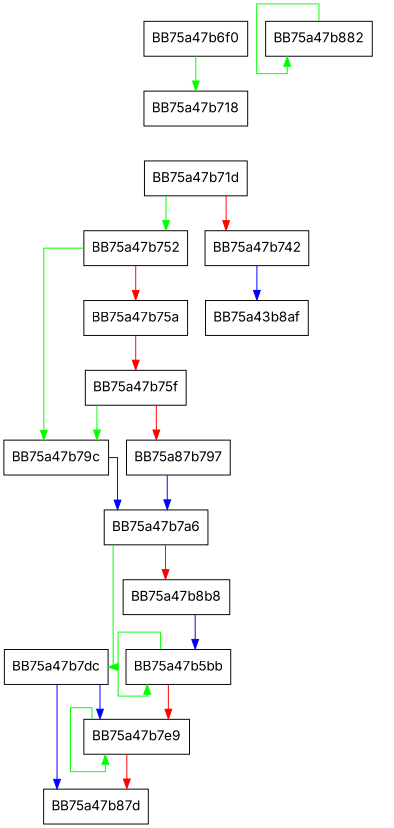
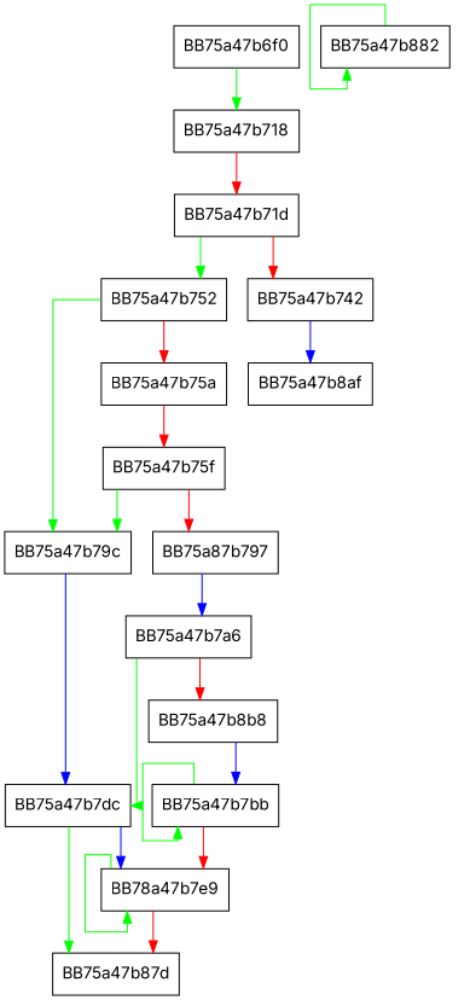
  digraph {
    fontname=Inter
    splines=ortho
    node [fontname=Inter shape=box]
    edge [color=green fontname=Inter]
    BB75a47b6f0
    BB75a47b718
    BB75a47b71d
    BB75a47b752
    BB75a47b742
    BB75a47b75a
    BB75a47b79c
-   BB75a47b8af [label=BB75a43b8af]
+   BB75a47b8af
    BB75a47b75f
    n10 [label=BB75a87b797]
    BB75a47b7a6
    BB75a47b7dc
    n13 [label=BB75a47b8b8]
    BB75a47b87d
-   BB75a47b7e9
-   BB75a47b7bb [label=BB75a47b5bb]
+   BB75a47b7e9 [label=BB78a47b7e9]
+   BB75a47b7bb
    BB75a47b882
    BB75a47b6f0 -> BB75a47b718
+   BB75a47b718 -> BB75a47b71d [color=red]
    BB75a47b71d -> BB75a47b752
    BB75a47b71d -> BB75a47b742 [color=red]
    BB75a47b752 -> BB75a47b75a [color=red]
    BB75a47b752 -> BB75a47b79c
    BB75a47b742 -> BB75a47b8af [color=blue]
    BB75a47b75a -> BB75a47b75f [color=red]
-   BB75a47b79c -> BB75a47b7a6 [color=blue]
+   BB75a47b79c -> BB75a47b7dc [color=blue]
    BB75a47b75f -> BB75a47b79c
    BB75a47b75f -> n10 [color=red]
    n10 -> BB75a47b7a6 [color=blue]
    BB75a47b7a6 -> BB75a47b7dc
    BB75a47b7a6 -> n13 [color=red]
-   BB75a47b7dc -> BB75a47b87d [color=blue]
+   BB75a47b7dc -> BB75a47b87d
    BB75a47b7dc -> BB75a47b7e9 [color=blue]
    n13 -> BB75a47b7bb [color=blue]
    BB75a47b7e9 -> BB75a47b87d [color=red]
    BB75a47b7e9 -> BB75a47b7e9
    BB75a47b7bb -> BB75a47b7e9 [color=red]
    BB75a47b7bb -> BB75a47b7bb
    BB75a47b882 -> BB75a47b882
  }
